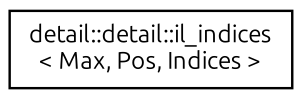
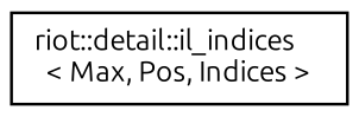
  digraph {
    rankdir=LR
    fontname=Ubuntu
-   n1 [color=black fillcolor=white fontname=Ubuntu fontsize=10 height=0.2 label="detail::detail::il_indices\l\< Max, Pos, Indices \>" shape=record style=filled width=0.4]
+   n1 [color=black fillcolor=white fontname=Ubuntu fontsize=10 height=0.2 label="riot::detail::il_indices\l\< Max, Pos, Indices \>" shape=record style=filled width=0.4]
  }
